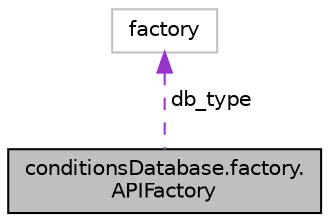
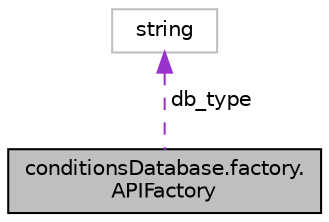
  digraph {
    node [fontname=Helvetica fontsize=10 shape=record style=filled]
    n1 [color=black fillcolor=grey75 fontcolor=black height=0.2 label="conditionsDatabase.factory.\lAPIFactory" width=0.4]
-   n2 [color=grey75 fillcolor=white height=0.2 label=factory width=0.4]
+   n2 [color=grey75 fillcolor=white height=0.2 label=string width=0.4]
    n2 -> n1 [color=darkorchid3 dir=back fontname=Helvetica fontsize=10 label=" db_type" labelfontname=Helvetica labelfontsize=10 style=dashed]
  }
